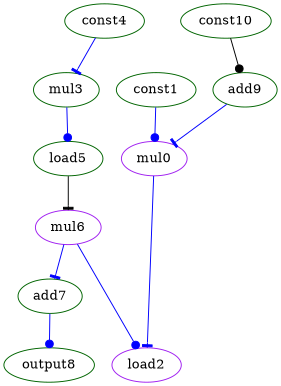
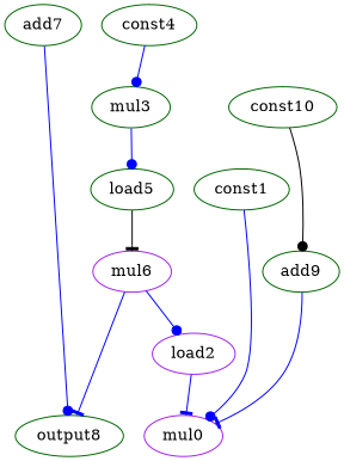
  digraph {
    node [color=darkgreen]
    edge [arrowhead=dot color=blue weight=0]
    mul0 [color=purple]
    load2 [color=purple]
    mul6 [color=purple]
    add7
    const1
    output8
    mul3
    load5
    const4
    add9
    const10
-   mul0 -> load2 [arrowhead=tee]
+   load2 -> mul0 [arrowhead=tee]
    mul6 -> load2
-   mul6 -> add7 [arrowhead=tee]
+   mul6 -> output8 [arrowhead=tee]
    add7 -> output8
    const1 -> mul0
    mul3 -> load5
    load5 -> mul6 [arrowhead=tee color=black weight=1]
-   const4 -> mul3 [arrowhead=tee]
+   const4 -> mul3
    add9 -> mul0 [arrowhead=tee]
    const10 -> add9 [color=black]
  }
